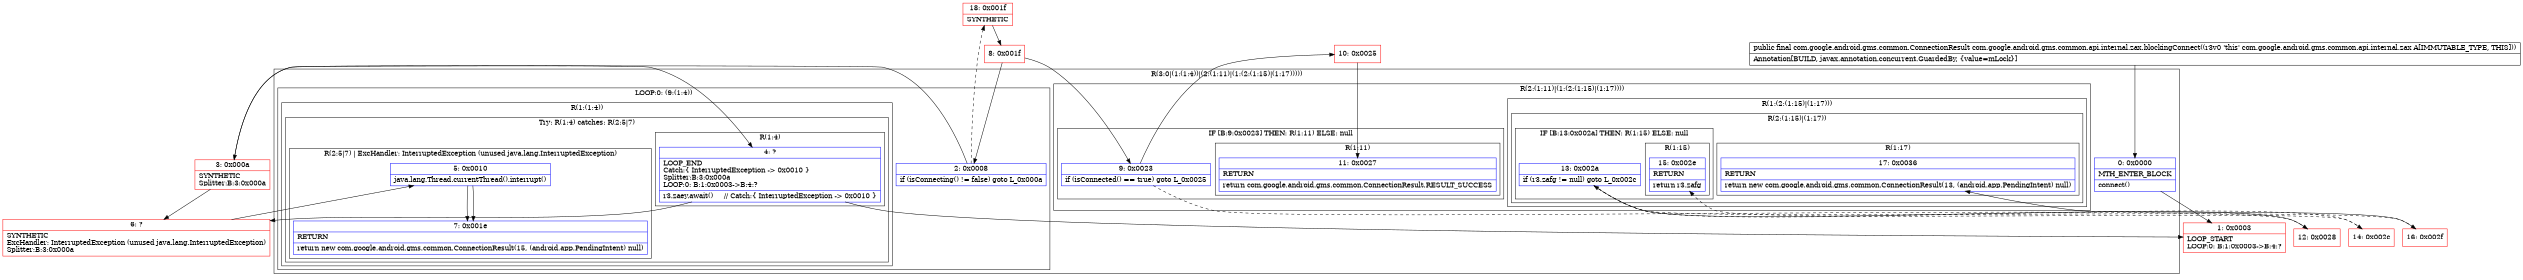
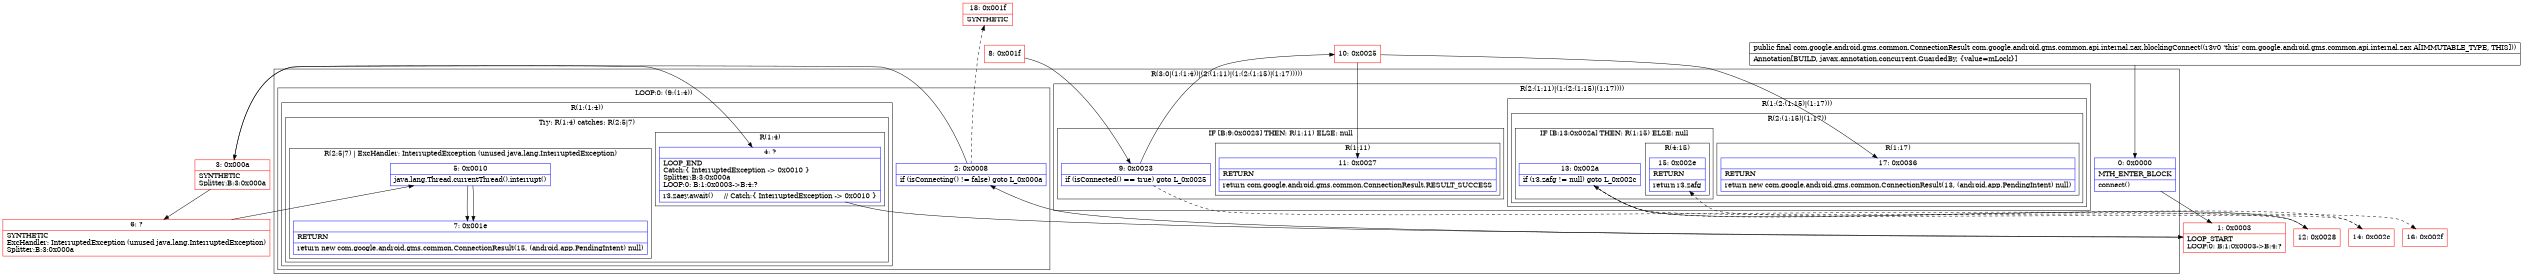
  digraph {
    node [color=blue shape=record]
    n1 [label="{4\:\ ?|LOOP_END\lCatch:\{ InterruptedException \-\> 0x0010 \}\lSplitter:B:3:0x000a\lLOOP:0: B:1:0x0003\-\>B:4:?\l|r3.zaey.await()     \/\/ Catch:\{ InterruptedException \-\> 0x0010 \}\l}"]
    n2 [label="{5\:\ 0x0010|java.lang.Thread.currentThread().interrupt()\l}"]
    n3 [label="{7\:\ 0x001e|RETURN\l|return new com.google.android.gms.common.ConnectionResult(15, (android.app.PendingIntent) null)\l}"]
    n4 [label="{2\:\ 0x0008|if (isConnecting() != false) goto L_0x000a\l}"]
    n5 [label="{11\:\ 0x0027|RETURN\l|return com.google.android.gms.common.ConnectionResult.RESULT_SUCCESS\l}"]
    n6 [label="{9\:\ 0x0023|if (isConnected() == true) goto L_0x0025\l}"]
    n7 [label="{15\:\ 0x002e|RETURN\l|return r3.zafg\l}"]
    n8 [label="{13\:\ 0x002a|if (r3.zafg != null) goto L_0x002c\l}"]
    n9 [label="{17\:\ 0x0036|RETURN\l|return new com.google.android.gms.common.ConnectionResult(13, (android.app.PendingIntent) null)\l}"]
    n10 [label="{0\:\ 0x0000|MTH_ENTER_BLOCK\l|connect()\l}"]
    n11 [color=red label="{1\:\ 0x0003|LOOP_START\lLOOP:0: B:1:0x0003\-\>B:4:?\l}"]
    n12 [color=red label="{6\:\ ?|SYNTHETIC\lExcHandler: InterruptedException (unused java.lang.InterruptedException)\lSplitter:B:3:0x000a\l}"]
    n13 [color=red label="{3\:\ 0x000a|SYNTHETIC\lSplitter:B:3:0x000a\l}"]
    n14 [color=red label="{18\:\ 0x001f|SYNTHETIC\l}"]
    n15 [color=red label="{10\:\ 0x0025}"]
    n16 [color=red label="{12\:\ 0x0028}"]
    n17 [color=red label="{14\:\ 0x002c}"]
    n18 [color=red label="{16\:\ 0x002f}"]
    n19 [color=red label="{8\:\ 0x001f}"]
    n20 [label="{public final com.google.android.gms.common.ConnectionResult com.google.android.gms.common.api.internal.zax.blockingConnect((r3v0 'this' com.google.android.gms.common.api.internal.zax A[IMMUTABLE_TYPE, THIS]))  | Annotation[BUILD, javax.annotation.concurrent.GuardedBy, \{value=mLock\}]\l}" color=""]
    subgraph cluster_1 {
      label="R(3:0|(1:(1:4))|(2:(1:11)|(1:(2:(1:15)|(1:17)))))"
      n10
      subgraph cluster_2 {
        label="LOOP:0: (9:(1:4))"
        n4
        subgraph cluster_3 {
          label="R(1:(1:4))"
          subgraph cluster_4 {
            label="Try: R(1:4) catches: R(2:5|7)"
            subgraph cluster_5 {
              label="R(1:4)"
              n1
            }
            subgraph cluster_6 {
              label="R(2:5|7) | ExcHandler: InterruptedException (unused java.lang.InterruptedException)\l"
              n2
              n3
            }
          }
        }
      }
      subgraph cluster_7 {
        label="R(2:(1:11)|(1:(2:(1:15)|(1:17))))"
        subgraph cluster_8 {
          label="IF [B:9:0x0023] THEN: R(1:11) ELSE: null"
          n6
          subgraph cluster_9 {
            label="R(1:11)"
            n5
          }
        }
        subgraph cluster_10 {
          label="R(1:(2:(1:15)|(1:17)))"
          subgraph cluster_11 {
            label="R(2:(1:15)|(1:17))"
            subgraph cluster_12 {
              label="IF [B:13:0x002a] THEN: R(1:15) ELSE: null"
              n8
              subgraph cluster_13 {
-               label="R(1:15)"
+               label="R(4:15)"
                n7
              }
            }
            subgraph cluster_14 {
              label="R(1:17)"
              n9
            }
          }
        }
      }
    }
    subgraph cluster_15 {
      label="R(2:5|7) | ExcHandler: InterruptedException (unused java.lang.InterruptedException)\l"
    }
    n1 -> n11
-   n1 -> n12
    n2 -> n3
    n2 -> n3
    n4 -> n13
    n4 -> n14 [style=dashed]
    n6 -> n15
    n6 -> n16 [style=dashed]
    n8 -> n17 [style=dashed]
    n8 -> n18 [style=dashed]
    n10 -> n11
-   n19 -> n4
+   n11 -> n4
    n12 -> n2
    n13 -> n1
    n13 -> n12
-   n14 -> n19
    n15 -> n5
    n16 -> n8
    n17 -> n7 [style=dashed]
-   n18 -> n9
+   n15 -> n9
    n19 -> n6
    n20 -> n10
  }
